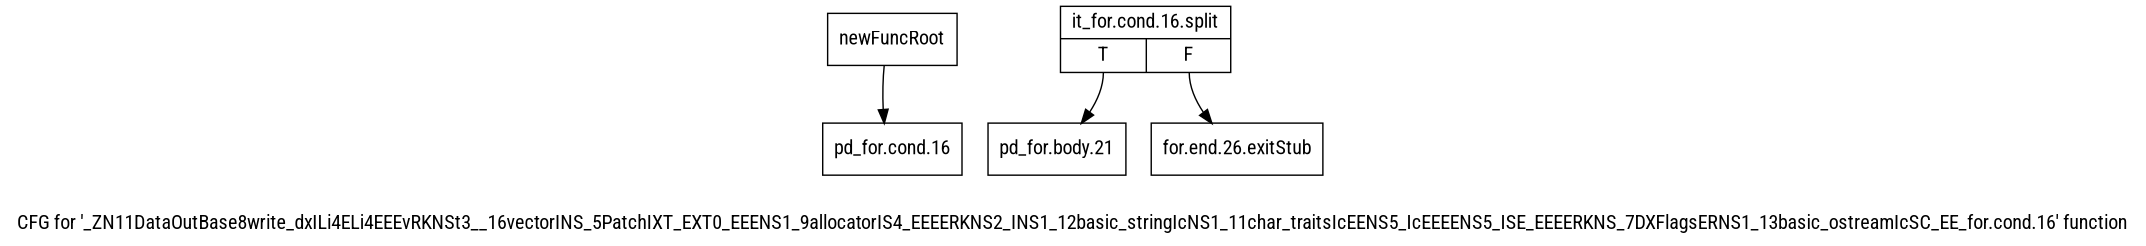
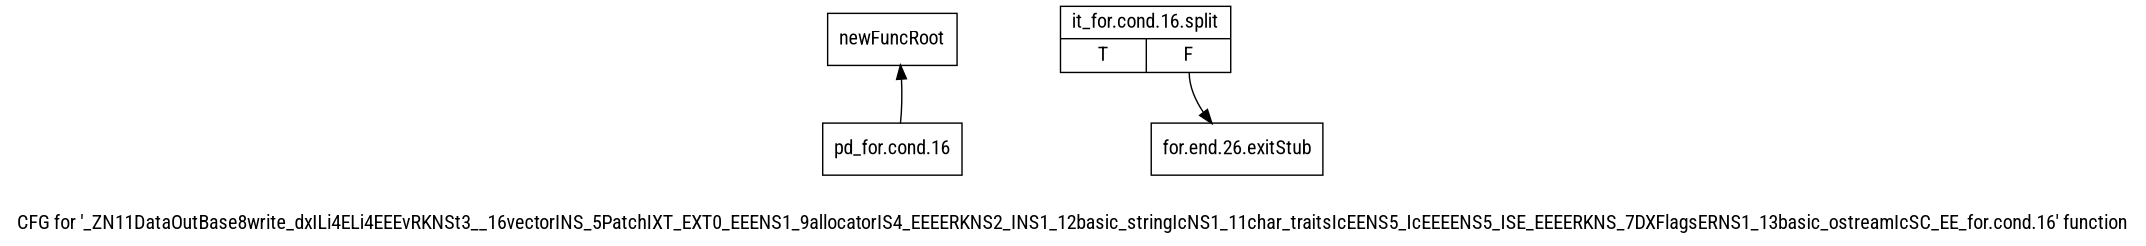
  digraph {
    fontname="Roboto Condensed"
    label="CFG for '_ZN11DataOutBase8write_dxILi4ELi4EEEvRKNSt3__16vectorINS_5PatchIXT_EXT0_EEENS1_9allocatorIS4_EEEERKNS2_INS1_12basic_stringIcNS1_11char_traitsIcEENS5_IcEEEENS5_ISE_EEEERKNS_7DXFlagsERNS1_13basic_ostreamIcSC_EE_for.cond.16' function"
    node [fontname="Roboto Condensed" shape=record]
    edge [fontname="Roboto Condensed"]
    n1 [label="{newFuncRoot}"]
    n2 [label="{pd_for.cond.16}"]
    n3 [label="{it_for.cond.16.split|{<s0>T|<s1>F}}"]
    n4 [label="{for.end.26.exitStub}"]
-   n5 [label="{pd_for.body.21}"]
-   n1 -> n2
+   n2 -> n1
    n3 -> n4 [tailport=s1]
-   n3 -> n5 [tailport=s0]
  }
